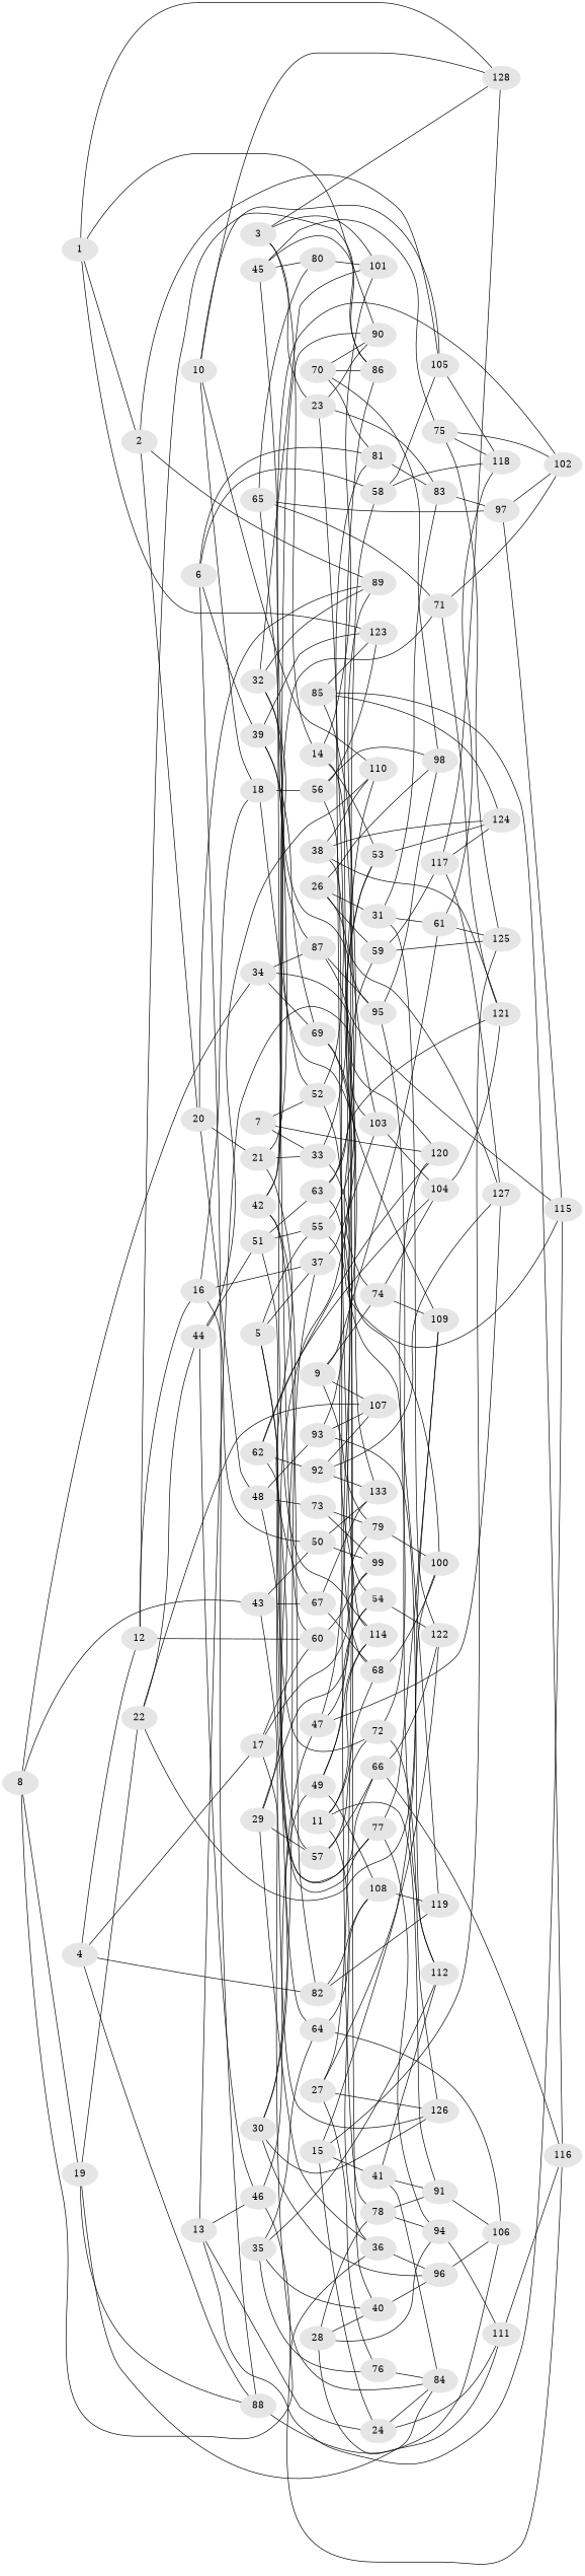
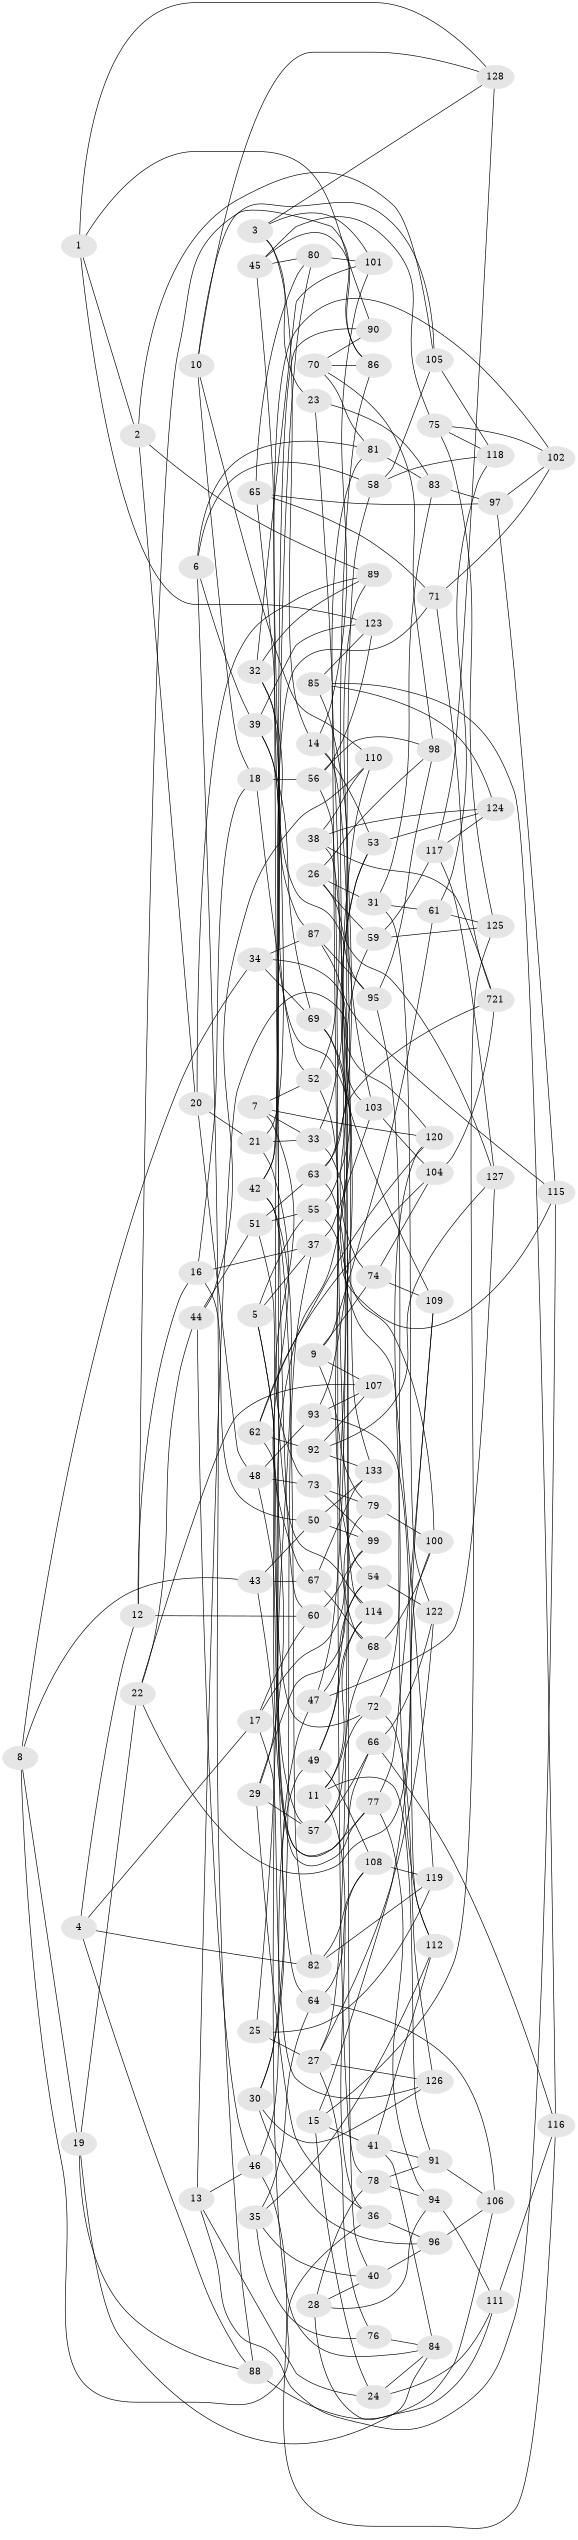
  graph {
    rankdir=LR
    node [color=gray90 style=filled]
    1
    2
    90
    123
    128
    20
    89
    105
    21
    48
    118
    3
    14
    23
    101
    53
    n17 [label=133]
    114
    83
    4
    12
    17
    82
    88
    16
    60
    86
    79
    126
    119
    108
    106
    5
    37
    55
    64
    77
    103
    115
    59
    109
    94
    6
    39
    58
    81
    100
    69
    7
    33
    52
    73
    120
    54
    99
    8
    19
    34
    36
    43
    22
    84
    87
    96
    50
    67
    9
    61
    74
    107
    125
    104
    10
    18
    110
    56
    11
    68
    91
    13
    24
    46
    111
    49
    116
    124
    15
    41
    112
    98
    78
    44
    102
    93
    51
    97
    76
+   25
    27
    80
    122
    26
    31
    127
    117
    28
    40
    29
    57
    72
    66
    30
    47
    32
    95
    35
    38
-   121
+   121 [label=721]
    42
    71
    63
    45
    75
    62
    92
    65
    70
    85
    1 -- 2
    1 -- 90
    1 -- 123
    1 -- 128
    2 -- 20
    2 -- 89
    2 -- 105
    20 -- 89
    20 -- 21
    20 -- 48
    105 -- 118
    21 -- 33
    21 -- 67
    21 -- 102
    48 -- 77
    48 -- 73
    48 -- 93
    3 -- 128
    3 -- 14
    3 -- 23
    3 -- 101
    14 -- 101
    14 -- 53
    14 -- n17
-   23 -- 90
    23 -- 114
    23 -- 83
    53 -- 124
    83 -- 97
    4 -- 12
    4 -- 17
    4 -- 82
    4 -- 88
    12 -- 16
    12 -- 60
    12 -- 86
    17 -- 60
    17 -- 79
    17 -- 126
    82 -- 119
    82 -- 108
    88 -- 106
    16 -- 37
    16 -- 50
    16 -- 18
    60 -- 99
    79 -- 100
    108 -- 119
    5 -- 37
    5 -- 55
    5 -- 64
    5 -- 77
    37 -- 103
    55 -- 115
    55 -- 59
    64 -- 108
    64 -- 106
    77 -- 109
    77 -- 94
    103 -- 104
    59 -- 125
    59 -- 117
    94 -- 111
    6 -- 88
    6 -- 39
    6 -- 58
    6 -- 81
    39 -- 123
    39 -- 100
    39 -- 69
    58 -- 105
    58 -- 118
    81 -- 83
    69 -- 109
    69 -- 74
    7 -- 33
    7 -- 52
+   7 -- 73
    7 -- 120
    33 -- 53
    33 -- 119
    52 -- 81
    52 -- 54
    73 -- 79
    73 -- 99
    54 -- 122
    8 -- 19
    8 -- 34
    8 -- 36
    8 -- 43
    19 -- 88
    19 -- 22
    19 -- 84
    34 -- 69
    34 -- 120
    34 -- 87
    36 -- 96
    43 -- 84
    43 -- 50
    43 -- 67
    22 -- 100
    22 -- 107
    22 -- 44
    87 -- 115
    87 -- 95
    96 -- 106
    50 -- n17
    50 -- 99
    67 -- n17
    67 -- 68
    9 -- 79
    9 -- 61
    9 -- 74
    9 -- 107
    61 -- 118
    61 -- 125
    74 -- 109
    74 -- 104
    104 -- 121
    10 -- 128
    10 -- 105
    10 -- 18
    10 -- 110
    18 -- 52
    18 -- 56
    56 -- 123
    56 -- 98
    56 -- 78
    11 -- 114
    11 -- 36
    11 -- 68
    11 -- 91
    68 -- 100
    91 -- 106
    13 -- 103
    13 -- 115
    13 -- 24
    13 -- 46
    24 -- 84
    24 -- 111
    46 -- 49
    46 -- 116
    111 -- 116
    49 -- 114
    49 -- 108
    49 -- 54
    15 -- 109
    15 -- 125
    15 -- 24
    15 -- 41
    41 -- 84
    41 -- 91
    41 -- 112
    78 -- 94
    78 -- 91
    44 -- 110
    44 -- 46
    44 -- 51
    93 -- 107
    93 -- 110
    93 -- 112
    51 -- 55
    51 -- 72
    51 -- 63
    97 -- 115
    97 -- 102
    76 -- 84
+   25 -- 119
+   25 -- 27
+   25 -- 80
    27 -- 126
    27 -- 58
    27 -- 76
    27 -- 122
    80 -- 101
    26 -- 59
    26 -- 98
    26 -- 31
    26 -- 127
    31 -- 83
    31 -- 61
    31 -- 122
    117 -- 128
    117 -- 124
    117 -- 127
    28 -- 94
    28 -- 111
    28 -- 78
    28 -- 40
    40 -- 96
    29 -- 53
    29 -- 99
    29 -- 36
    29 -- 57
    57 -- 72
    57 -- 66
    72 -- 126
    72 -- 120
    66 -- 116
    66 -- 122
    30 -- 126
    30 -- 37
    30 -- 96
    30 -- 47
    47 -- 86
    47 -- 54
    47 -- 127
    32 -- 89
    32 -- 101
    32 -- 114
    32 -- 87
    95 -- 112
    95 -- 98
    35 -- 64
    35 -- 112
    35 -- 76
    35 -- 40
    38 -- 110
    38 -- 124
    38 -- 40
    38 -- 121
    42 -- 90
    42 -- 82
    42 -- 57
    42 -- 71
    71 -- 102
    71 -- 121
    63 -- 89
    63 -- 68
    63 -- 121
    45 -- 60
    45 -- 86
    45 -- 80
    45 -- 75
    75 -- 118
    75 -- 125
    75 -- 102
    62 -- 120
    62 -- 104
    62 -- 66
    62 -- 92
    92 -- n17
    92 -- 107
    92 -- 127
    65 -- 97
    65 -- 80
    65 -- 95
    65 -- 71
    70 -- 90
    70 -- 86
    70 -- 81
    70 -- 98
    85 -- 123
    85 -- 103
    85 -- 116
    85 -- 124
  }
